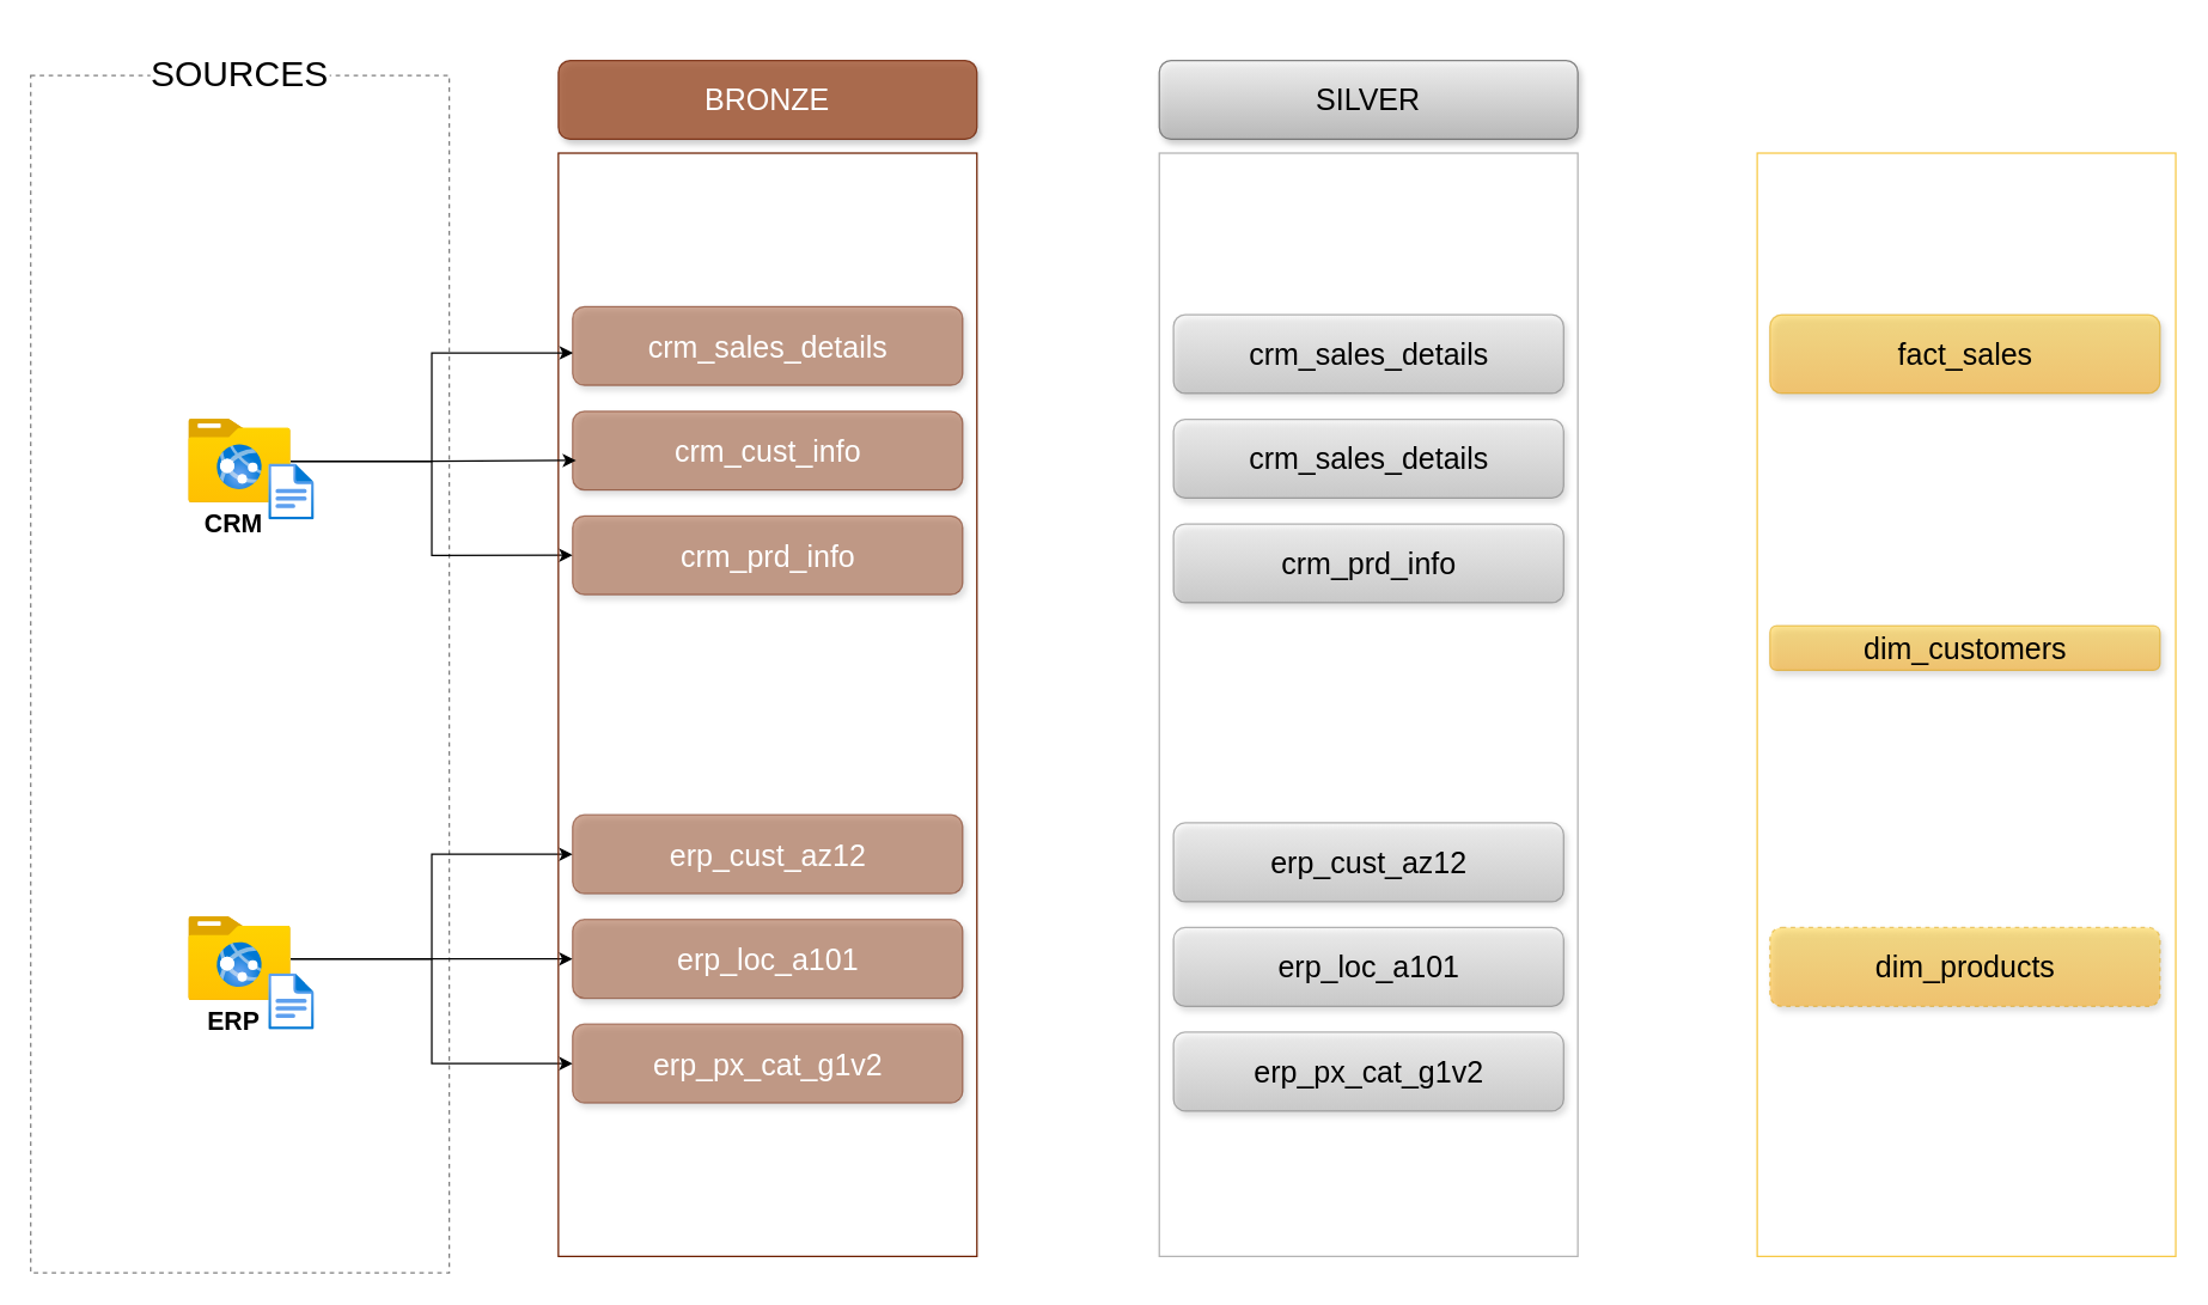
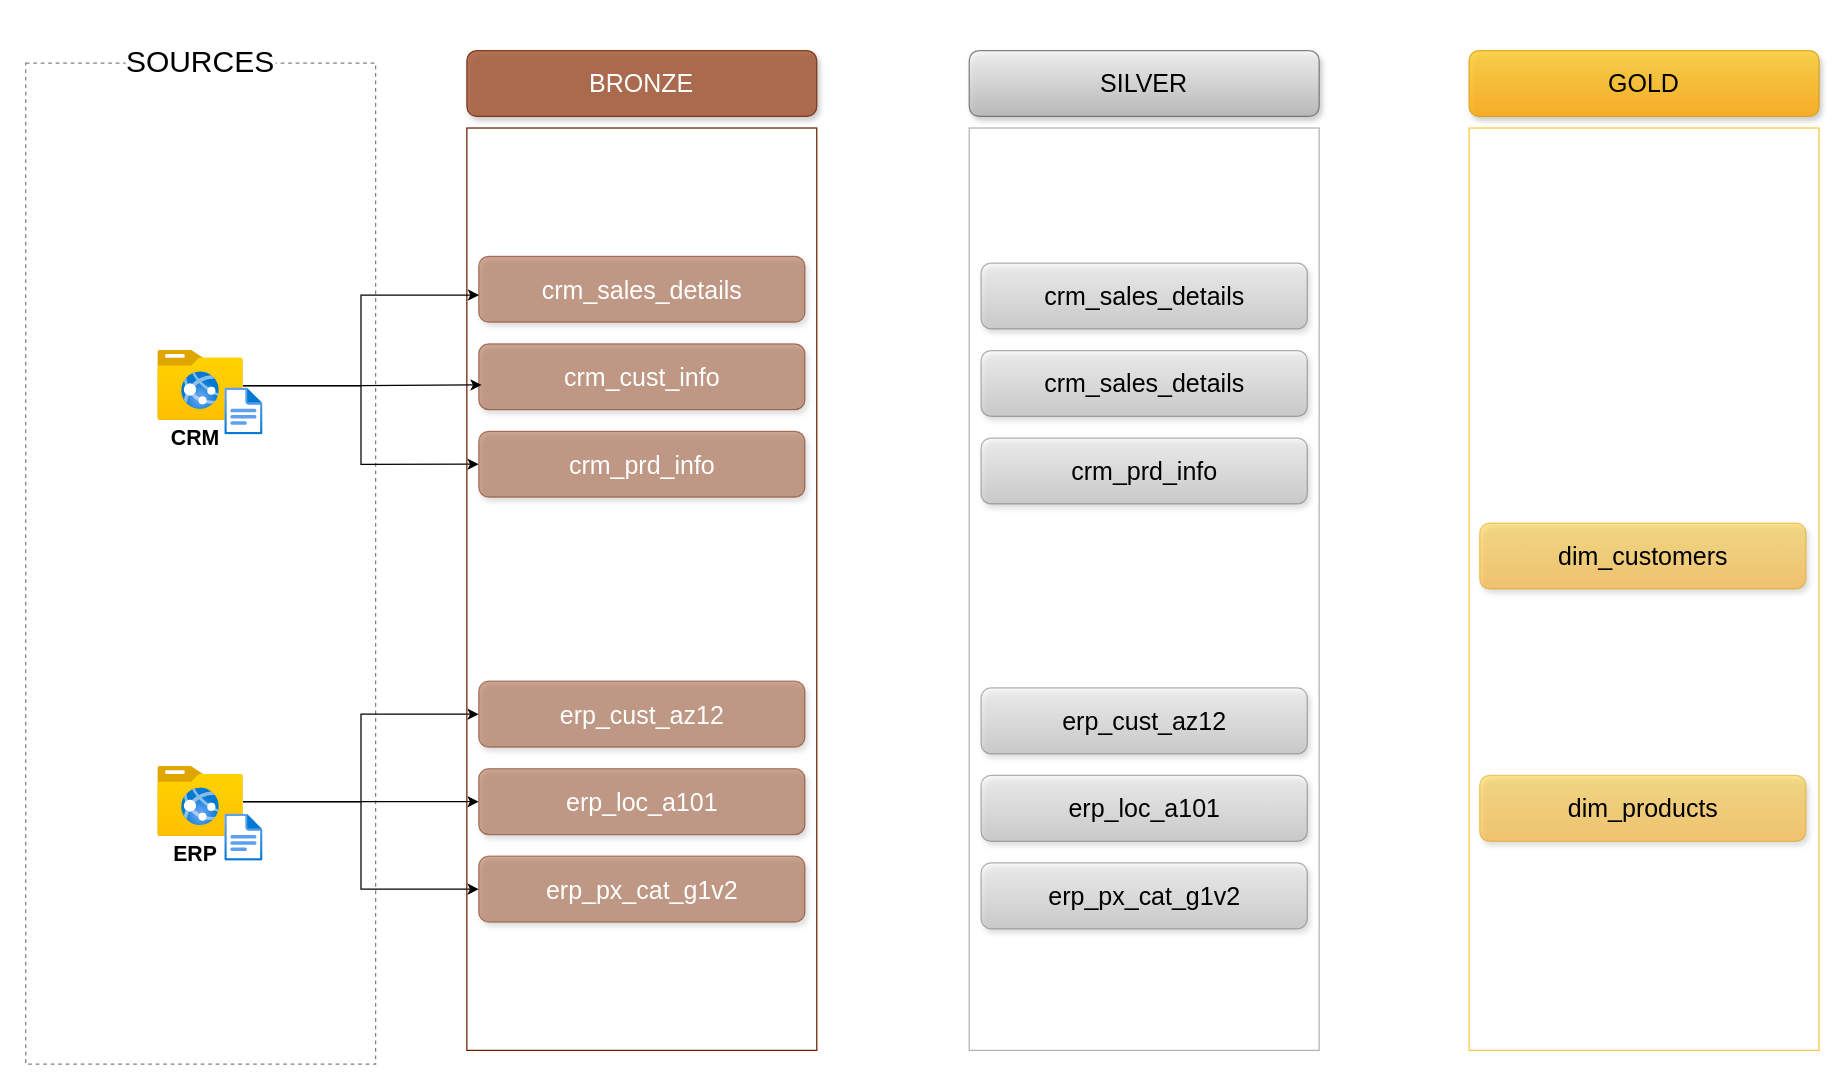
  <mxCell id="0" />
  <mxCell id="1" parent="0" />
  <mxCell id="2" value="" style="rounded=0;whiteSpace=wrap;html=1;dashed=1;strokeColor=#808080;fillColor=none;" vertex="1" parent="1"><mxGeometry x="20" y="50" width="280" height="801" as="geometry" /></mxCell>
  <mxCell id="3" value="&lt;font style=&quot;font-size: 24px;&quot;&gt;SOURCES&lt;/font&gt;" style="rounded=0;whiteSpace=wrap;html=1;fillColor=default;strokeColor=none;align=center;" vertex="1" parent="1"><mxGeometry x="100" y="20" width="120" height="60" as="geometry" /></mxCell>
  <mxCell id="4" style="edgeStyle=orthogonalEdgeStyle;rounded=0;orthogonalLoop=1;jettySize=auto;html=1;entryX=0;entryY=0.5;entryDx=0;entryDy=0;" edge="1" parent="1" source="5" target="19"><mxGeometry relative="1" as="geometry" /></mxCell>
  <mxCell id="5" value="" style="image;aspect=fixed;html=1;points=[];align=center;fontSize=12;image=img/lib/azure2/general/Folder_Website.svg;" vertex="1" parent="1"><mxGeometry x="126" y="280" width="68" height="56.0" as="geometry" /></mxCell>
  <mxCell id="6" value="" style="image;aspect=fixed;html=1;points=[];align=center;fontSize=12;image=img/lib/azure2/general/File.svg;" vertex="1" parent="1"><mxGeometry x="179.42" y="310" width="30.58" height="37.68" as="geometry" /></mxCell>
  <mxCell id="7" style="edgeStyle=orthogonalEdgeStyle;rounded=0;orthogonalLoop=1;jettySize=auto;html=1;entryX=0;entryY=0.5;entryDx=0;entryDy=0;" edge="1" parent="1" source="10" target="20"><mxGeometry relative="1" as="geometry" /></mxCell>
  <mxCell id="8" style="edgeStyle=orthogonalEdgeStyle;rounded=0;orthogonalLoop=1;jettySize=auto;html=1;entryX=0;entryY=0.5;entryDx=0;entryDy=0;" edge="1" parent="1" source="10" target="21"><mxGeometry relative="1" as="geometry" /></mxCell>
  <mxCell id="9" style="edgeStyle=orthogonalEdgeStyle;rounded=0;orthogonalLoop=1;jettySize=auto;html=1;entryX=0;entryY=0.5;entryDx=0;entryDy=0;" edge="1" parent="1" source="10" target="22"><mxGeometry relative="1" as="geometry" /></mxCell>
  <mxCell id="10" value="" style="image;aspect=fixed;html=1;points=[];align=center;fontSize=12;image=img/lib/azure2/general/Folder_Website.svg;" vertex="1" parent="1"><mxGeometry x="126" y="613" width="68" height="56.0" as="geometry" /></mxCell>
  <mxCell id="11" value="" style="image;aspect=fixed;html=1;points=[];align=center;fontSize=12;image=img/lib/azure2/general/File.svg;" vertex="1" parent="1"><mxGeometry x="179.42" y="651" width="30.58" height="37.68" as="geometry" /></mxCell>
  <mxCell id="12" value="&lt;b&gt;CRM&lt;/b&gt;" style="text;html=1;align=center;verticalAlign=middle;whiteSpace=wrap;rounded=0;fontSize=17;" vertex="1" parent="1"><mxGeometry x="126" y="336" width="60" height="30" as="geometry" /></mxCell>
  <mxCell id="13" value="&lt;b&gt;ERP&lt;/b&gt;" style="text;html=1;align=center;verticalAlign=middle;whiteSpace=wrap;rounded=0;fontSize=17;" vertex="1" parent="1"><mxGeometry x="126" y="669" width="60" height="30" as="geometry" /></mxCell>
  <mxCell id="14" value="" style="group" vertex="1" connectable="0" parent="1"><mxGeometry x="373" y="40" width="290" height="800" as="geometry" /></mxCell>
  <mxCell id="15" value="&lt;font style=&quot;font-size: 20px;&quot;&gt;BRONZE&lt;/font&gt;" style="rounded=1;whiteSpace=wrap;html=1;fillColor=#a0522d;fontColor=#ffffff;strokeColor=#6D1F00;glass=0;shadow=1;fillStyle=auto;gradientColor=none;opacity=80;" vertex="1" parent="14"><mxGeometry width="280" height="52.72" as="geometry" /></mxCell>
  <mxCell id="16" value="" style="rounded=0;whiteSpace=wrap;html=1;fillColor=none;fontColor=#ffffff;strokeColor=#6D1F00;" vertex="1" parent="14"><mxGeometry y="61.94" width="280" height="738.06" as="geometry" /></mxCell>
  <mxCell id="17" value="&lt;font style=&quot;font-size: 20px;&quot;&gt;crm_sales_details&lt;/font&gt;" style="rounded=1;whiteSpace=wrap;html=1;fillColor=#a0522d;fontColor=#ffffff;strokeColor=#6D1F00;glass=0;shadow=1;fillStyle=auto;gradientColor=none;opacity=50;" vertex="1" parent="14"><mxGeometry x="9.5" y="164.613" width="261" height="52.718" as="geometry" /></mxCell>
  <mxCell id="18" value="&lt;span style=&quot;font-size: 20px;&quot;&gt;crm_cust_info&lt;/span&gt;" style="rounded=1;whiteSpace=wrap;html=1;fillColor=#a0522d;fontColor=#ffffff;strokeColor=#6D1F00;glass=0;shadow=1;fillStyle=auto;gradientColor=none;opacity=50;" vertex="1" parent="14"><mxGeometry x="9.5" y="234.613" width="261" height="52.718" as="geometry" /></mxCell>
  <mxCell id="19" value="&lt;span style=&quot;font-size: 20px;&quot;&gt;crm_prd_info&lt;/span&gt;" style="rounded=1;whiteSpace=wrap;html=1;fillColor=#a0522d;fontColor=#ffffff;strokeColor=#6D1F00;glass=0;shadow=1;fillStyle=auto;gradientColor=none;opacity=50;" vertex="1" parent="14"><mxGeometry x="9.5" y="304.613" width="261" height="52.718" as="geometry" /></mxCell>
  <mxCell id="20" value="&lt;span style=&quot;font-size: 20px;&quot;&gt;erp_cust_az12&lt;/span&gt;" style="rounded=1;whiteSpace=wrap;html=1;fillColor=#a0522d;fontColor=#ffffff;strokeColor=#6D1F00;glass=0;shadow=1;fillStyle=auto;gradientColor=none;opacity=50;" vertex="1" parent="14"><mxGeometry x="9.5" y="504.613" width="261" height="52.718" as="geometry" /></mxCell>
  <mxCell id="21" value="&lt;span style=&quot;font-size: 20px;&quot;&gt;erp_loc_a101&lt;/span&gt;" style="rounded=1;whiteSpace=wrap;html=1;fillColor=#a0522d;fontColor=#ffffff;strokeColor=#6D1F00;glass=0;shadow=1;fillStyle=auto;gradientColor=none;opacity=50;" vertex="1" parent="14"><mxGeometry x="9.5" y="574.613" width="261" height="52.718" as="geometry" /></mxCell>
  <mxCell id="22" value="&lt;span style=&quot;font-size: 20px;&quot;&gt;erp_px_cat_g1v2&lt;/span&gt;" style="rounded=1;whiteSpace=wrap;html=1;fillColor=#a0522d;fontColor=#ffffff;strokeColor=#6D1F00;glass=0;shadow=1;fillStyle=auto;gradientColor=none;opacity=50;" vertex="1" parent="14"><mxGeometry x="9.5" y="644.613" width="261" height="52.718" as="geometry" /></mxCell>
  <mxCell id="23" value="" style="group" vertex="1" connectable="0" parent="1"><mxGeometry x="1165" y="40" width="290" height="800" as="geometry" /></mxCell>
+ <mxCell id="24" value="&lt;font style=&quot;font-size: 20px;&quot;&gt;GOLD&lt;/font&gt;" style="rounded=1;whiteSpace=wrap;html=1;fillColor=#ffcd28;strokeColor=#d79b00;glass=0;shadow=1;fillStyle=auto;opacity=80;gradientColor=#ffa500;" vertex="1" parent="23"><mxGeometry x="10" width="280" height="52.72" as="geometry" /></mxCell>
  <mxCell id="25" value="" style="rounded=0;whiteSpace=wrap;html=1;fillColor=none;fontColor=#ffffff;strokeColor=light-dark(#f7c845, #fcb99e);" vertex="1" parent="23"><mxGeometry x="10" y="61.94" width="280" height="738.06" as="geometry" /></mxCell>
- <mxCell id="26" value="&lt;font style=&quot;font-size: 20px;&quot;&gt;fact_sales&lt;/font&gt;" style="rounded=1;whiteSpace=wrap;html=1;fillColor=#ffcd28;strokeColor=#d79b00;glass=0;shadow=1;fillStyle=auto;gradientColor=#ffa500;opacity=50;" vertex="1" parent="23"><mxGeometry x="18.5" y="170.003" width="261" height="52.718" as="geometry" /></mxCell>
- <mxCell id="27" value="&lt;font style=&quot;font-size: 20px;&quot;&gt;dim_customers&lt;/font&gt;" style="rounded=1;whiteSpace=wrap;html=1;fillColor=#ffcd28;strokeColor=#d79b00;glass=0;shadow=1;fillStyle=auto;gradientColor=#ffa500;opacity=50;" vertex="1" parent="23"><mxGeometry x="18.5" y="378.003" width="261" height="30" as="geometry" /></mxCell>
- <mxCell id="28" value="&lt;font style=&quot;font-size: 20px;&quot;&gt;dim_products&lt;/font&gt;" style="rounded=1;whiteSpace=wrap;html=1;fillColor=#ffcd28;strokeColor=#d79b00;glass=0;shadow=1;fillStyle=auto;gradientColor=#ffa500;opacity=50;dashed=1;" vertex="1" parent="23"><mxGeometry x="18.5" y="580.003" width="261" height="52.718" as="geometry" /></mxCell>
+ <mxCell id="27" value="&lt;font style=&quot;font-size: 20px;&quot;&gt;dim_customers&lt;/font&gt;" style="rounded=1;whiteSpace=wrap;html=1;fillColor=#ffcd28;strokeColor=#d79b00;glass=0;shadow=1;fillStyle=auto;gradientColor=#ffa500;opacity=50;" vertex="1" parent="23"><mxGeometry x="18.5" y="378.003" width="261" height="52.718" as="geometry" /></mxCell>
+ <mxCell id="28" value="&lt;font style=&quot;font-size: 20px;&quot;&gt;dim_products&lt;/font&gt;" style="rounded=1;whiteSpace=wrap;html=1;fillColor=#ffcd28;strokeColor=#d79b00;glass=0;shadow=1;fillStyle=auto;gradientColor=#ffa500;opacity=50;" vertex="1" parent="23"><mxGeometry x="18.5" y="580.003" width="261" height="52.718" as="geometry" /></mxCell>
  <mxCell id="29" value="" style="group" vertex="1" connectable="0" parent="1"><mxGeometry x="775" y="40" width="290" height="800" as="geometry" /></mxCell>
  <mxCell id="30" value="&lt;font style=&quot;font-size: 20px;&quot;&gt;SILVER&lt;/font&gt;" style="rounded=1;whiteSpace=wrap;html=1;fillColor=#f5f5f5;strokeColor=#666666;glass=0;shadow=1;fillStyle=auto;gradientColor=#b3b3b3;opacity=80;" vertex="1" parent="29"><mxGeometry width="280" height="52.72" as="geometry" /></mxCell>
  <mxCell id="31" value="" style="rounded=0;whiteSpace=wrap;html=1;fillColor=none;fontColor=#ffffff;strokeColor=#B3B3B3;" vertex="1" parent="29"><mxGeometry y="61.94" width="280" height="738.06" as="geometry" /></mxCell>
  <mxCell id="32" value="&lt;span style=&quot;font-size: 20px;&quot;&gt;&lt;font style=&quot;color: rgb(0, 0, 0);&quot;&gt;crm_sales_details&lt;/font&gt;&lt;/span&gt;" style="rounded=1;whiteSpace=wrap;html=1;fillColor=#f5f5f5;strokeColor=#666666;glass=0;shadow=1;fillStyle=auto;gradientColor=#b3b3b3;opacity=50;" vertex="1" parent="29"><mxGeometry x="9.5" y="170.003" width="261" height="52.718" as="geometry" /></mxCell>
  <mxCell id="33" value="&lt;span style=&quot;font-size: 20px;&quot;&gt;&lt;font style=&quot;color: rgb(0, 0, 0);&quot;&gt;crm_sales_details&lt;/font&gt;&lt;/span&gt;" style="rounded=1;whiteSpace=wrap;html=1;fillColor=#f5f5f5;strokeColor=#666666;glass=0;shadow=1;fillStyle=auto;gradientColor=#b3b3b3;opacity=50;" vertex="1" parent="29"><mxGeometry x="9.5" y="240.003" width="261" height="52.718" as="geometry" /></mxCell>
  <mxCell id="34" value="&lt;font style=&quot;font-size: 20px;&quot;&gt;crm_prd_info&lt;/font&gt;" style="rounded=1;whiteSpace=wrap;html=1;fillColor=#f5f5f5;strokeColor=#666666;glass=0;shadow=1;fillStyle=auto;gradientColor=#b3b3b3;opacity=50;" vertex="1" parent="29"><mxGeometry x="9.5" y="310.003" width="261" height="52.718" as="geometry" /></mxCell>
  <mxCell id="35" value="&lt;font style=&quot;font-size: 20px;&quot;&gt;erp_cust_az12&lt;/font&gt;" style="rounded=1;whiteSpace=wrap;html=1;fillColor=#f5f5f5;strokeColor=#666666;glass=0;shadow=1;fillStyle=auto;gradientColor=#b3b3b3;opacity=50;" vertex="1" parent="29"><mxGeometry x="9.5" y="510.003" width="261" height="52.718" as="geometry" /></mxCell>
  <mxCell id="36" value="&lt;font style=&quot;font-size: 20px;&quot;&gt;erp_loc_a101&lt;/font&gt;" style="rounded=1;whiteSpace=wrap;html=1;fillColor=#f5f5f5;strokeColor=#666666;glass=0;shadow=1;fillStyle=auto;gradientColor=#b3b3b3;opacity=50;" vertex="1" parent="29"><mxGeometry x="9.5" y="580.003" width="261" height="52.718" as="geometry" /></mxCell>
  <mxCell id="37" value="&lt;font style=&quot;font-size: 20px;&quot;&gt;erp_px_cat_g1v2&lt;/font&gt;" style="rounded=1;whiteSpace=wrap;html=1;fillColor=#f5f5f5;strokeColor=#666666;glass=0;shadow=1;fillStyle=auto;gradientColor=#b3b3b3;opacity=50;" vertex="1" parent="29"><mxGeometry x="9.5" y="650.003" width="261" height="52.718" as="geometry" /></mxCell>
  <mxCell id="38" style="edgeStyle=orthogonalEdgeStyle;rounded=0;orthogonalLoop=1;jettySize=auto;html=1;entryX=0.001;entryY=0.588;entryDx=0;entryDy=0;entryPerimeter=0;" edge="1" parent="1" source="5" target="17"><mxGeometry relative="1" as="geometry" /></mxCell>
  <mxCell id="39" style="edgeStyle=orthogonalEdgeStyle;rounded=0;orthogonalLoop=1;jettySize=auto;html=1;entryX=0.009;entryY=0.624;entryDx=0;entryDy=0;entryPerimeter=0;" edge="1" parent="1" source="5" target="18"><mxGeometry relative="1" as="geometry" /></mxCell>
